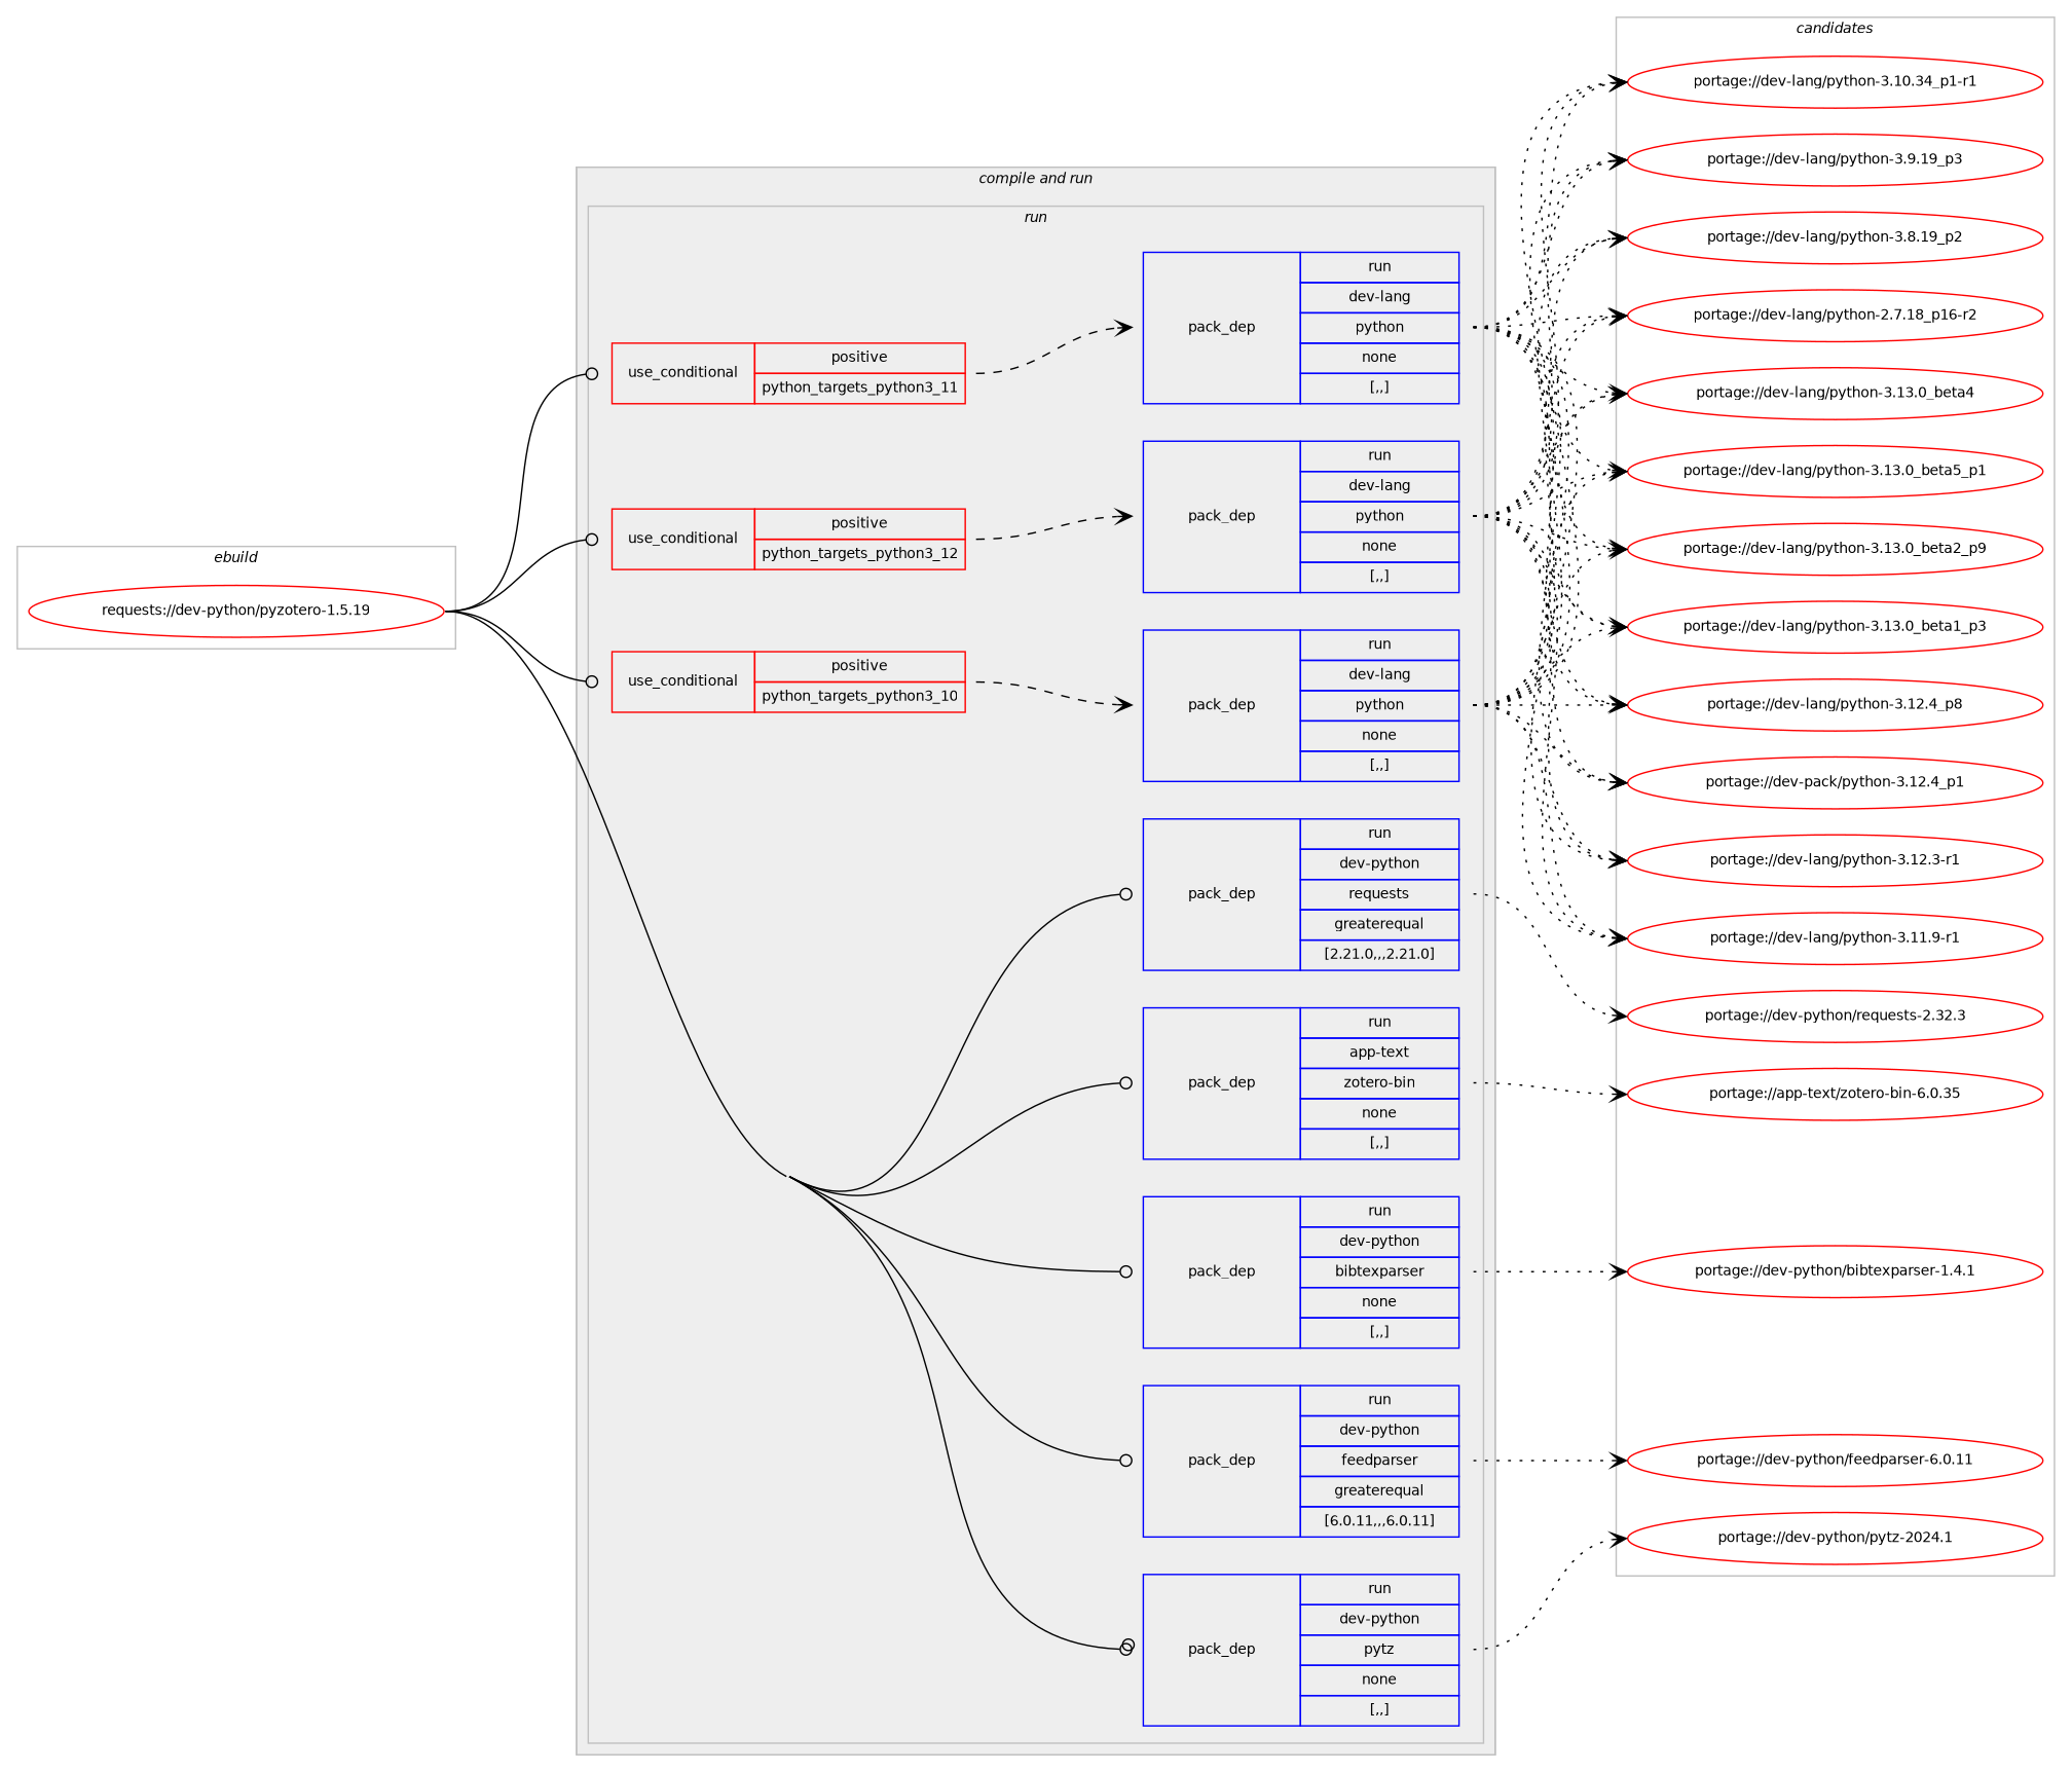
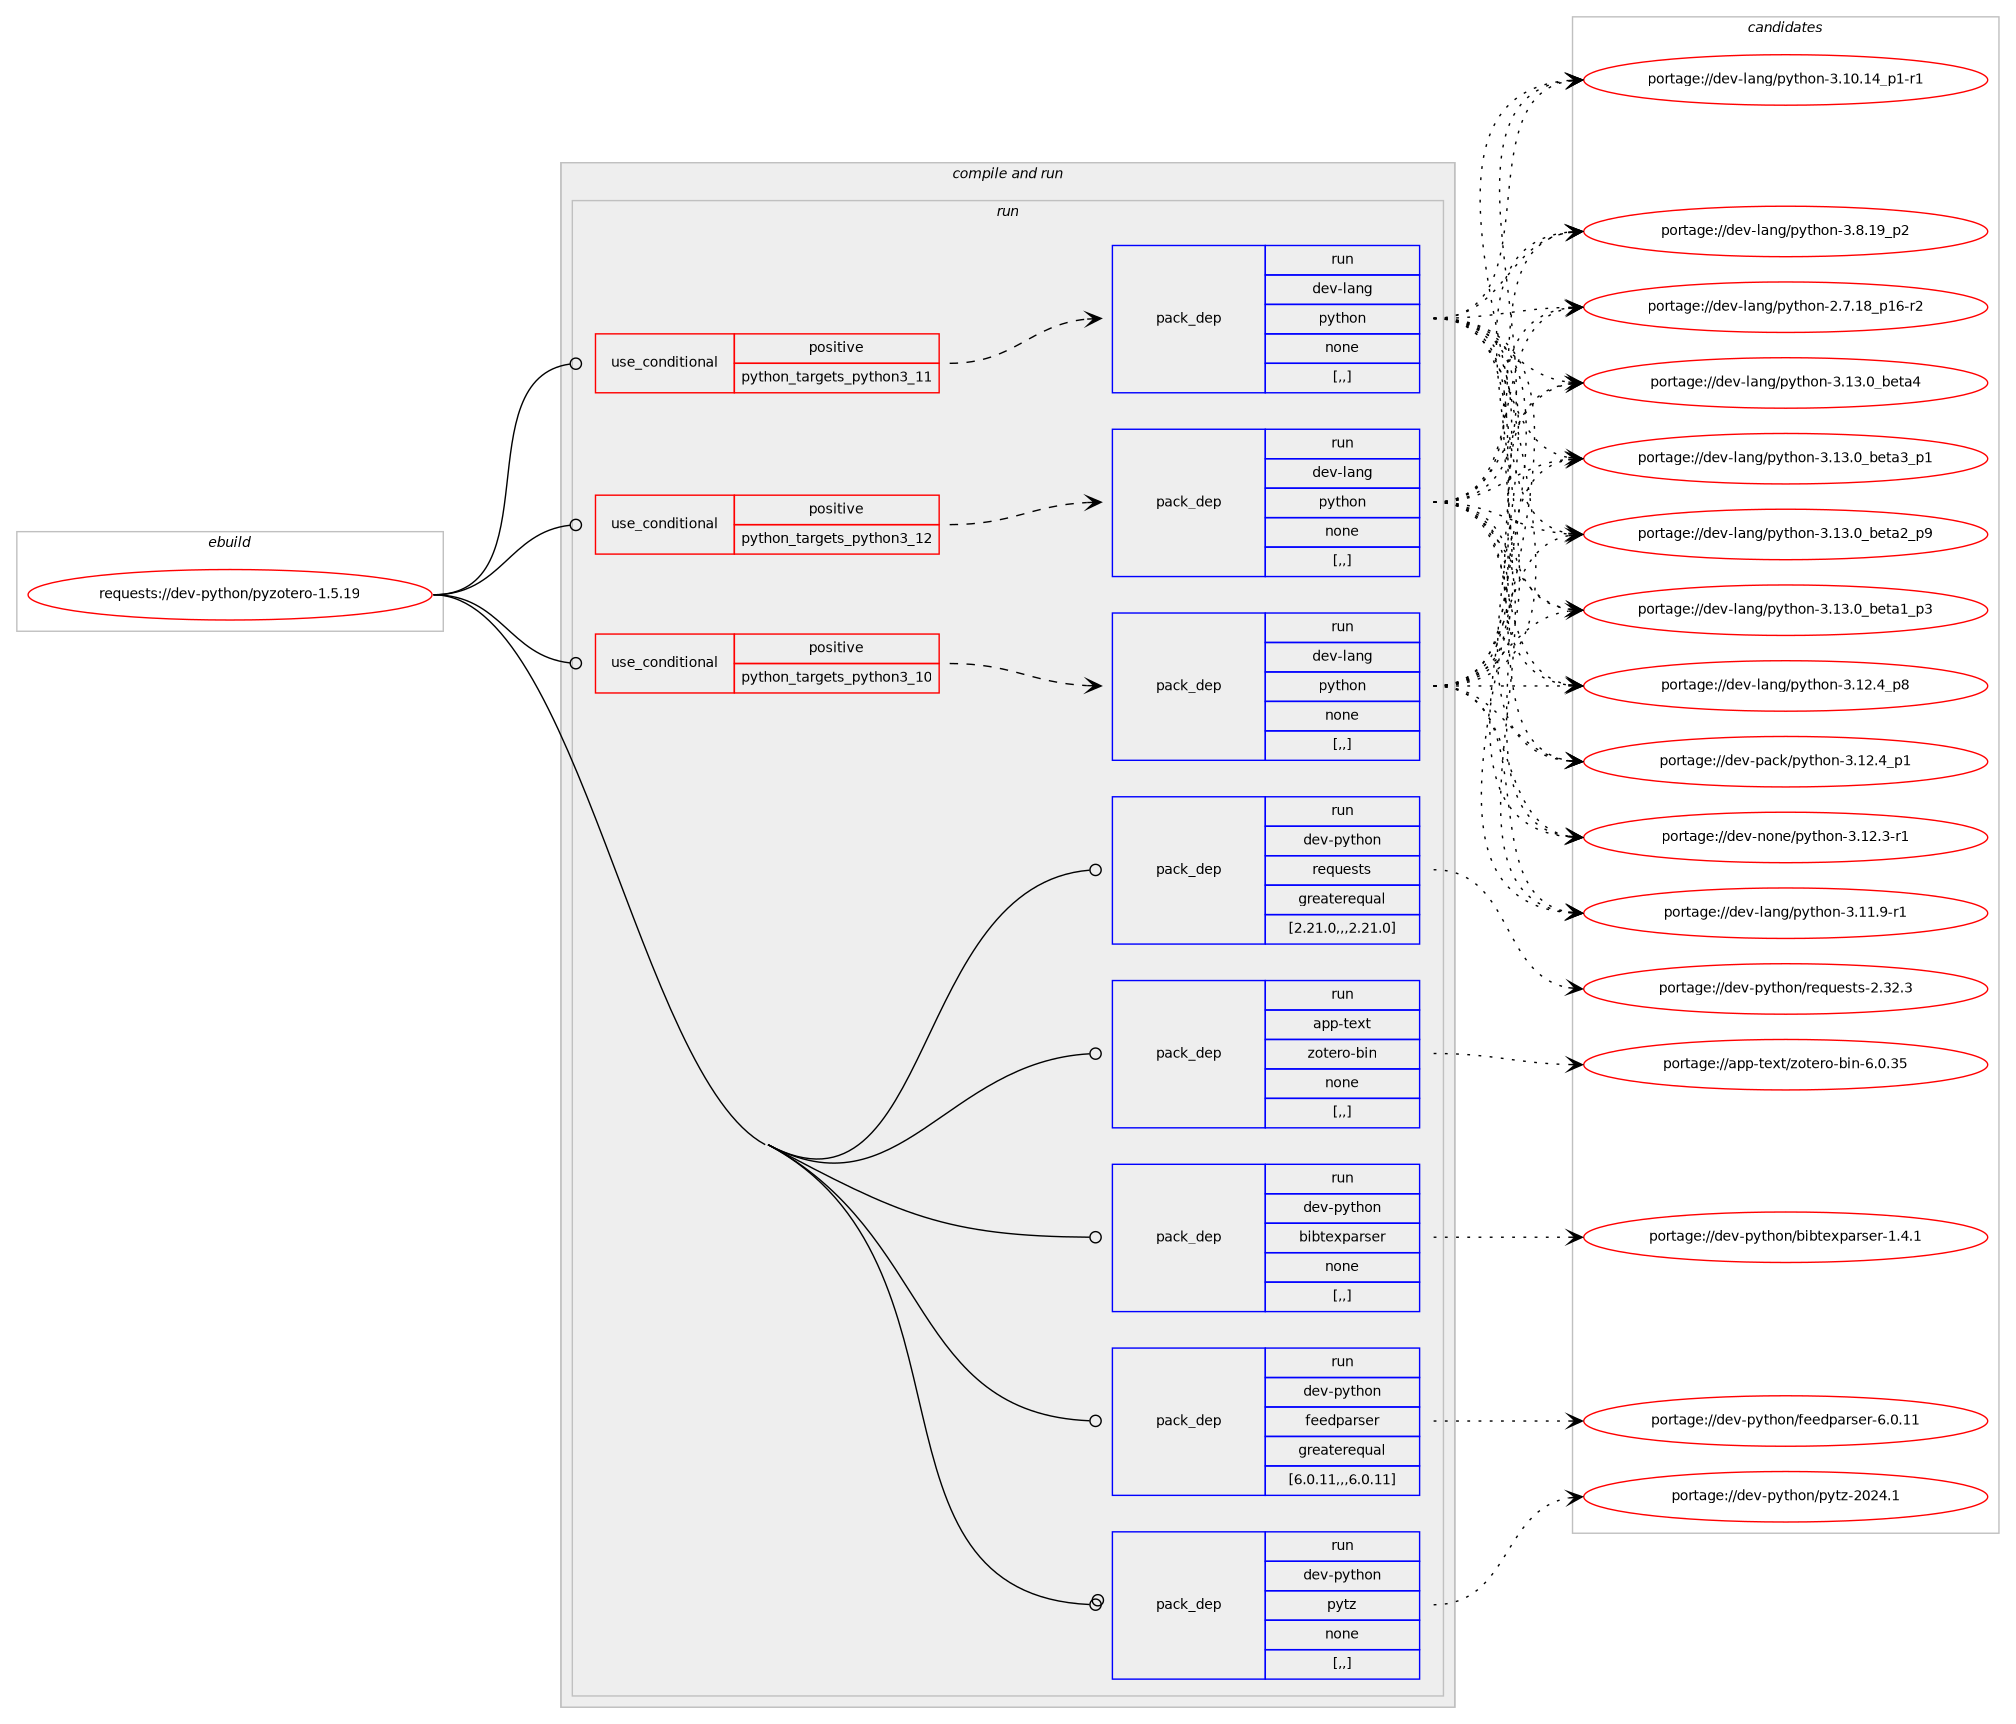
  digraph {
    compound=true
    concentrate=true
    fontname=Helvetica
    fontsize=10
    newrank=true
    rankdir=LR
    ranksep=1.5
    node [color=red fontname=Helvetica fontsize=10]
    edge [arrowhead=vee headport=w style=dotted tailport=e weight=100]
    n1 [label="requests://dev-python/pyzotero-1.5.19" width=4]
    n2 [color=blue label=<<TABLE BORDER="0" CELLBORDER="1" CELLSPACING="0" CELLPADDING="4" WIDTH="220"><TR><TD ROWSPAN="6" CELLPADDING="30">pack_dep</TD></TR><TR><TD WIDTH="110">run</TD></TR><TR><TD>dev-lang</TD></TR><TR><TD>python</TD></TR><TR><TD>none</TD></TR><TR><TD>[,,]</TD></TR></TABLE>> shape=none]
    n3 [label=<<TABLE BORDER="0" CELLBORDER="1" CELLSPACING="0" CELLPADDING="4"><TR><TD ROWSPAN="3" CELLPADDING="10">use_conditional</TD></TR><TR><TD>positive</TD></TR><TR><TD>python_targets_python3_10</TD></TR></TABLE>> shape=none]
    n4 [color=blue label=<<TABLE BORDER="0" CELLBORDER="1" CELLSPACING="0" CELLPADDING="4" WIDTH="220"><TR><TD ROWSPAN="6" CELLPADDING="30">pack_dep</TD></TR><TR><TD WIDTH="110">run</TD></TR><TR><TD>dev-lang</TD></TR><TR><TD>python</TD></TR><TR><TD>none</TD></TR><TR><TD>[,,]</TD></TR></TABLE>> shape=none]
    n5 [label=<<TABLE BORDER="0" CELLBORDER="1" CELLSPACING="0" CELLPADDING="4"><TR><TD ROWSPAN="3" CELLPADDING="10">use_conditional</TD></TR><TR><TD>positive</TD></TR><TR><TD>python_targets_python3_11</TD></TR></TABLE>> shape=none]
    n6 [color=blue label=<<TABLE BORDER="0" CELLBORDER="1" CELLSPACING="0" CELLPADDING="4" WIDTH="220"><TR><TD ROWSPAN="6" CELLPADDING="30">pack_dep</TD></TR><TR><TD WIDTH="110">run</TD></TR><TR><TD>dev-lang</TD></TR><TR><TD>python</TD></TR><TR><TD>none</TD></TR><TR><TD>[,,]</TD></TR></TABLE>> shape=none]
    n7 [label=<<TABLE BORDER="0" CELLBORDER="1" CELLSPACING="0" CELLPADDING="4"><TR><TD ROWSPAN="3" CELLPADDING="10">use_conditional</TD></TR><TR><TD>positive</TD></TR><TR><TD>python_targets_python3_12</TD></TR></TABLE>> shape=none]
    n8 [color=blue label=<<TABLE BORDER="0" CELLBORDER="1" CELLSPACING="0" CELLPADDING="4" WIDTH="220"><TR><TD ROWSPAN="6" CELLPADDING="30">pack_dep</TD></TR><TR><TD WIDTH="110">run</TD></TR><TR><TD>app-text</TD></TR><TR><TD>zotero-bin</TD></TR><TR><TD>none</TD></TR><TR><TD>[,,]</TD></TR></TABLE>> shape=none]
    n9 [color=blue label=<<TABLE BORDER="0" CELLBORDER="1" CELLSPACING="0" CELLPADDING="4" WIDTH="220"><TR><TD ROWSPAN="6" CELLPADDING="30">pack_dep</TD></TR><TR><TD WIDTH="110">run</TD></TR><TR><TD>dev-python</TD></TR><TR><TD>bibtexparser</TD></TR><TR><TD>none</TD></TR><TR><TD>[,,]</TD></TR></TABLE>> shape=none]
    n10 [color=blue label=<<TABLE BORDER="0" CELLBORDER="1" CELLSPACING="0" CELLPADDING="4" WIDTH="220"><TR><TD ROWSPAN="6" CELLPADDING="30">pack_dep</TD></TR><TR><TD WIDTH="110">run</TD></TR><TR><TD>dev-python</TD></TR><TR><TD>feedparser</TD></TR><TR><TD>greaterequal</TD></TR><TR><TD>[6.0.11,,,6.0.11]</TD></TR></TABLE>> shape=none]
    n11 [color=blue label=<<TABLE BORDER="0" CELLBORDER="1" CELLSPACING="0" CELLPADDING="4" WIDTH="220"><TR><TD ROWSPAN="6" CELLPADDING="30">pack_dep</TD></TR><TR><TD WIDTH="110">run</TD></TR><TR><TD>dev-python</TD></TR><TR><TD>pytz</TD></TR><TR><TD>none</TD></TR><TR><TD>[,,]</TD></TR></TABLE>> shape=none]
    n12 [color=blue label=<<TABLE BORDER="0" CELLBORDER="1" CELLSPACING="0" CELLPADDING="4" WIDTH="220"><TR><TD ROWSPAN="6" CELLPADDING="30">pack_dep</TD></TR><TR><TD WIDTH="110">run</TD></TR><TR><TD>dev-python</TD></TR><TR><TD>requests</TD></TR><TR><TD>greaterequal</TD></TR><TR><TD>[2.21.0,,,2.21.0]</TD></TR></TABLE>> shape=none]
    n13 [label="portage://dev-lang/python-3.13.0_beta4" width=4]
-   n14 [label="portage://dev-lang/python-3.13.0_beta5_p1" width=4]
+   n14 [label="portage://dev-lang/python-3.13.0_beta3_p1" width=4]
    n15 [label="portage://dev-lang/python-3.13.0_beta2_p9" width=4]
    n16 [label="portage://dev-lang/python-3.13.0_beta1_p3" width=4]
    n17 [label="portage://dev-lang/python-3.12.4_p8" width=4]
    n18 [label="portage://dev-pack/python-3.12.4_p1" width=4]
-   n19 [label="portage://dev-lang/python-3.12.3-r1" width=4]
+   n19 [label="portage://dev-none/python-3.12.3-r1" width=4]
    n20 [label="portage://dev-lang/python-3.11.9-r1" width=4]
-   n21 [label="portage://dev-lang/python-3.10.34_p1-r1" width=4]
-   n22 [label="portage://dev-lang/python-3.9.19_p3" width=4]
+   n21 [label="portage://dev-lang/python-3.10.14_p1-r1" width=4]
    n23 [label="portage://dev-lang/python-3.8.19_p2" width=4]
    n24 [label="portage://dev-lang/python-2.7.18_p16-r2" width=4]
    n25 [label="portage://app-text/zotero-bin-6.0.35" width=4]
    n26 [label="portage://dev-python/bibtexparser-1.4.1" width=4]
    n27 [label="portage://dev-python/feedparser-6.0.11" width=4]
    n28 [label="portage://dev-python/pytz-2024.1" width=4]
    n29 [label="portage://dev-python/requests-2.32.3" width=4]
    subgraph cluster_1 {
      color=gray
      label=<<i>ebuild</i>>
      n1
    }
    subgraph cluster_2 {
      color=gray
      label=<<i>dependencies</i>>
      subgraph cluster_3 {
        color=gray
        fillcolor="#eeeeee"
        label=<<i>compile</i>>
        style=filled
      }
      subgraph cluster_4 {
        color=gray
        fillcolor="#eeeeee"
        label=<<i>compile and run</i>>
        style=filled
      }
      subgraph cluster_5 {
        color=gray
        fillcolor="#eeeeee"
        label=<<i>run</i>>
        style=filled
        subgraph sub_6 {
          color=gray
          fillcolor="#eeeeee"
          label=<<i>run</i>>
          style=filled
          n3
          subgraph sub_7 {
            color=gray
            fillcolor="#eeeeee"
            label=<<i>run</i>>
            style=filled
            n2
          }
        }
        subgraph sub_8 {
          color=gray
          fillcolor="#eeeeee"
          label=<<i>run</i>>
          style=filled
          n5
          subgraph sub_9 {
            color=gray
            fillcolor="#eeeeee"
            label=<<i>run</i>>
            style=filled
            n4
          }
        }
        subgraph sub_10 {
          color=gray
          fillcolor="#eeeeee"
          label=<<i>run</i>>
          style=filled
          n7
          subgraph sub_11 {
            color=gray
            fillcolor="#eeeeee"
            label=<<i>run</i>>
            style=filled
            n6
          }
        }
        subgraph sub_12 {
          color=gray
          fillcolor="#eeeeee"
          label=<<i>run</i>>
          style=filled
          n8
        }
        subgraph sub_13 {
          color=gray
          fillcolor="#eeeeee"
          label=<<i>run</i>>
          style=filled
          n9
        }
        subgraph sub_14 {
          color=gray
          fillcolor="#eeeeee"
          label=<<i>run</i>>
          style=filled
          n10
        }
        subgraph sub_15 {
          color=gray
          fillcolor="#eeeeee"
          label=<<i>run</i>>
          style=filled
          n11
        }
        subgraph sub_16 {
          color=gray
          fillcolor="#eeeeee"
          label=<<i>run</i>>
          style=filled
          n12
        }
      }
    }
    subgraph cluster_17 {
      color=gray
      label=<<i>candidates</i>>
      rank=same
      subgraph sub_18 {
        color=black
        label=<<i>candidates</i>>
        nodesep=1
        rank=same
        n13
        n14
        n15
        n16
        n17
        n18
        n19
        n20
        n21
-       n22
        n23
        n24
      }
      subgraph sub_19 {
        color=black
        label=<<i>candidates</i>>
        nodesep=1
        rank=same
        n13
        n14
        n15
        n16
        n17
        n18
        n19
        n20
        n21
-       n22
        n23
        n24
      }
      subgraph sub_20 {
        color=black
        label=<<i>candidates</i>>
        nodesep=1
        rank=same
        n13
        n14
        n15
        n16
        n17
        n18
        n19
        n20
        n21
-       n22
        n23
        n24
      }
      subgraph sub_21 {
        color=black
        label=<<i>candidates</i>>
        nodesep=1
        rank=same
        n25
      }
      subgraph sub_22 {
        color=black
        label=<<i>candidates</i>>
        nodesep=1
        rank=same
        n26
      }
      subgraph sub_23 {
        color=black
        label=<<i>candidates</i>>
        nodesep=1
        rank=same
        n27
      }
      subgraph sub_24 {
        color=black
        label=<<i>candidates</i>>
        nodesep=1
        rank=same
        n28
      }
      subgraph sub_25 {
        color=black
        label=<<i>candidates</i>>
        nodesep=1
        rank=same
        n29
      }
    }
    n1 -> n3 [arrowhead=odot style=solid weight=20]
    n1 -> n5 [arrowhead=odot style=solid weight=20]
    n1 -> n7 [arrowhead=odot style=solid weight=20]
    n1 -> n8 [arrowhead=odot style=solid weight=20]
    n1 -> n9 [arrowhead=odot style=solid weight=20]
    n1 -> n10 [arrowhead=odot style=solid weight=20]
    n1 -> n11 [arrowhead=odot style=solid weight=20]
    n1 -> n12 [arrowhead=odot style=solid weight=20]
    n2 -> n13
    n2 -> n14
    n2 -> n15
    n2 -> n16
    n2 -> n17
    n2 -> n18
    n2 -> n19
    n2 -> n20
    n2 -> n21
-   n2 -> n22
    n2 -> n23
    n2 -> n24
    n3 -> n2 [style=dashed weight=20]
    n4 -> n13
    n4 -> n14
    n4 -> n15
    n4 -> n16
    n4 -> n17
    n4 -> n18
    n4 -> n19
    n4 -> n20
    n4 -> n21
-   n4 -> n22
    n4 -> n23
    n4 -> n24
    n5 -> n4 [style=dashed weight=20]
    n6 -> n13
    n6 -> n14
    n6 -> n15
    n6 -> n16
    n6 -> n17
    n6 -> n18
    n6 -> n19
    n6 -> n20
    n6 -> n21
-   n6 -> n22
    n6 -> n23
    n6 -> n24
    n7 -> n6 [style=dashed weight=20]
    n8 -> n25
    n9 -> n26
    n10 -> n27
    n11 -> n28
    n12 -> n29
  }
